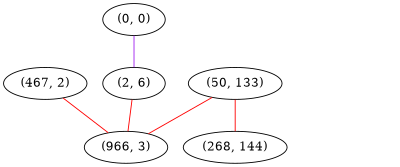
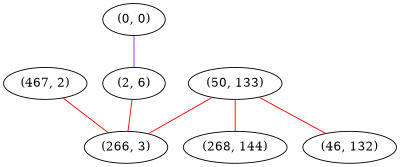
  graph {
    edge [color=red weight=1]
    n1 [label="(2, 6)"]
    "(0, 0)"
-   "(266, 3)" [label="(966, 3)"]
+   "(266, 3)"
    n4 [label="(50, 133)"]
    "(268, 144)"
+   "(46, 132)"
    n7 [label="(467, 2)"]
    n1 -- "(266, 3)"
    "(0, 0)" -- n1 [color=purple weight=4]
    n4 -- "(266, 3)"
    n4 -- "(268, 144)"
+   n4 -- "(46, 132)"
    n7 -- "(266, 3)"
  }
